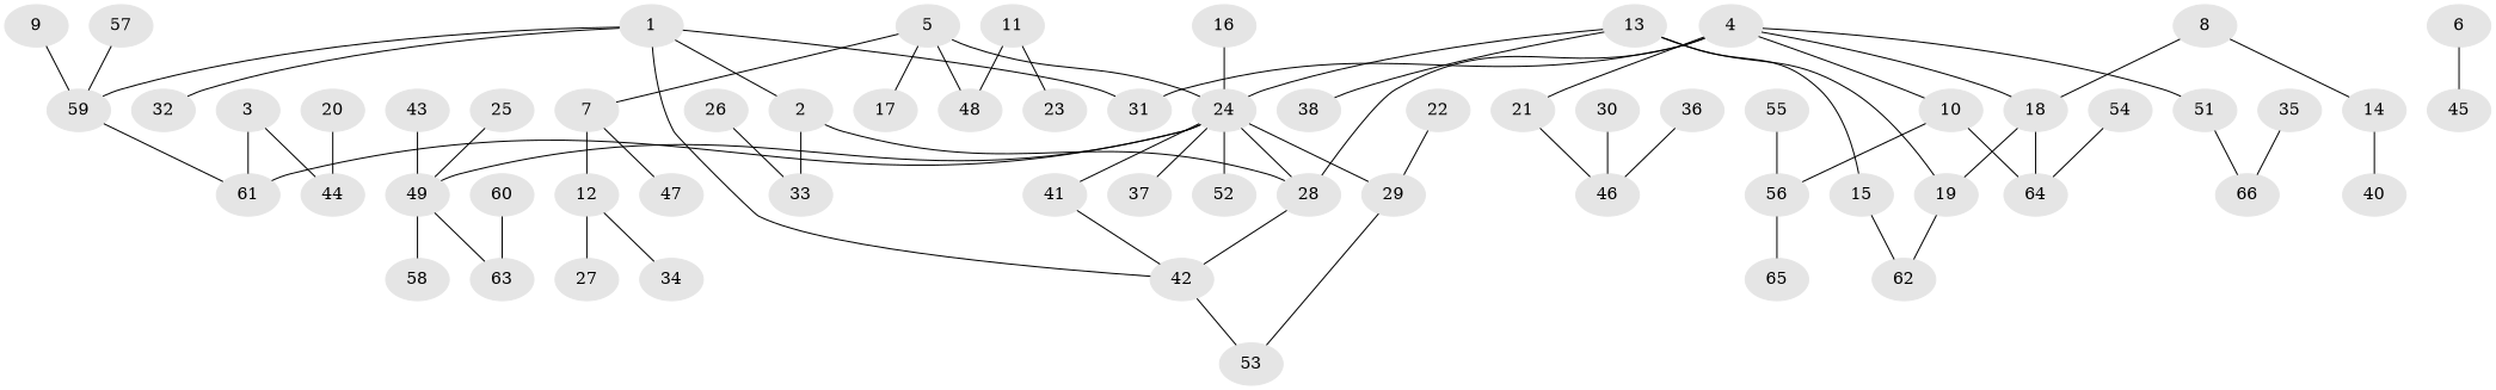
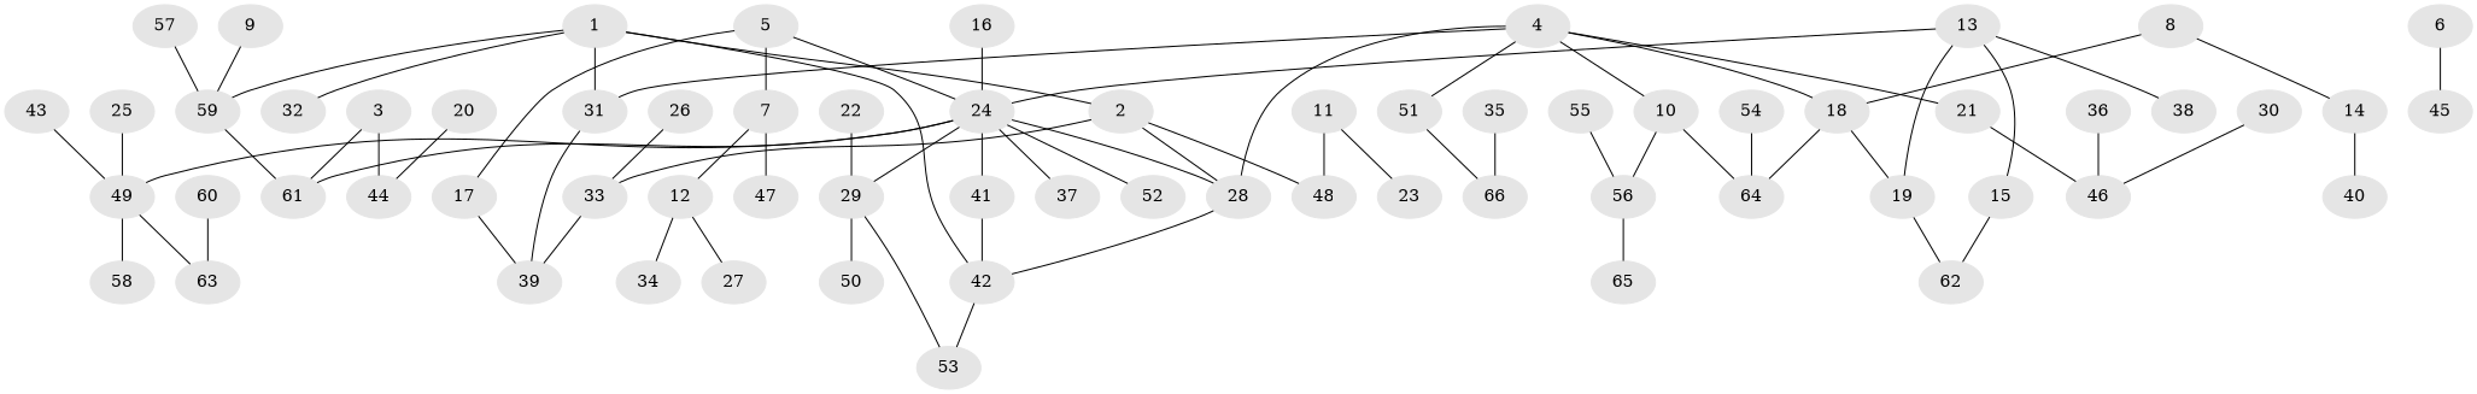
  graph {
    node [color=gray90 style=filled]
    edge [weight=1.0]
    1
    2
    31
    32
    42
    59
    28
    33
+   39
    53
    61
    3
    44
    4
    10
    18
    21
    51
    56
    64
    19
    46
    66
    5
    7
    17
    24
    48
    12
    47
    29
    37
    41
    49
    52
    6
    45
    27
    34
    8
    14
    40
    9
    65
    11
    23
    13
    15
    38
    62
    26
    16
    20
    22
+   50
    63
    58
    25
    30
    35
    36
    43
    54
    55
    57
    60
    1 -- 2
    1 -- 31
    1 -- 32
    1 -- 42
    1 -- 59
    2 -- 28
    2 -- 33
+   31 -- 39
    42 -- 53
    59 -- 61
    28 -- 42
+   33 -- 39
    3 -- 61
    3 -- 44
    4 -- 31
    4 -- 28
    4 -- 10
    4 -- 18
    4 -- 21
    4 -- 51
    10 -- 56
    10 -- 64
    18 -- 64
    18 -- 19
    21 -- 46
    51 -- 66
    56 -- 65
    19 -- 62
    5 -- 7
    5 -- 17
    5 -- 24
-   5 -- 48
+   2 -- 48
    7 -- 12
    7 -- 47
+   17 -- 39
    24 -- 28
    24 -- 61
    24 -- 29
    24 -- 37
    24 -- 41
    24 -- 49
    24 -- 52
    12 -- 27
    12 -- 34
    29 -- 53
+   29 -- 50
    41 -- 42
    49 -- 63
    49 -- 58
    6 -- 45
    8 -- 18
    8 -- 14
    14 -- 40
    9 -- 59
    11 -- 48
    11 -- 23
    13 -- 19
    13 -- 24
    13 -- 15
    13 -- 38
    15 -- 62
    26 -- 33
    16 -- 24
    20 -- 44
    22 -- 29
    25 -- 49
    30 -- 46
    35 -- 66
    36 -- 46
    43 -- 49
    54 -- 64
    55 -- 56
    57 -- 59
    60 -- 63
  }
